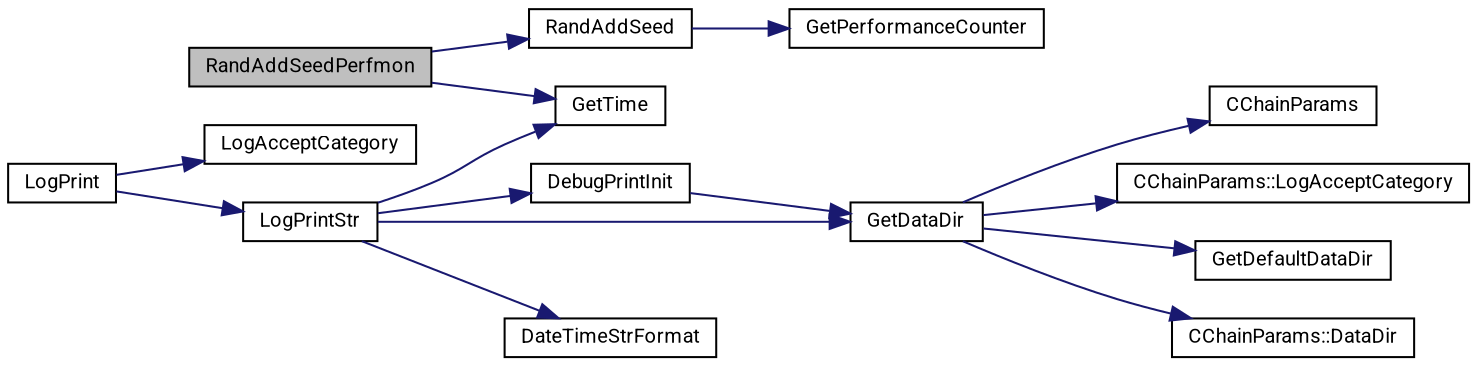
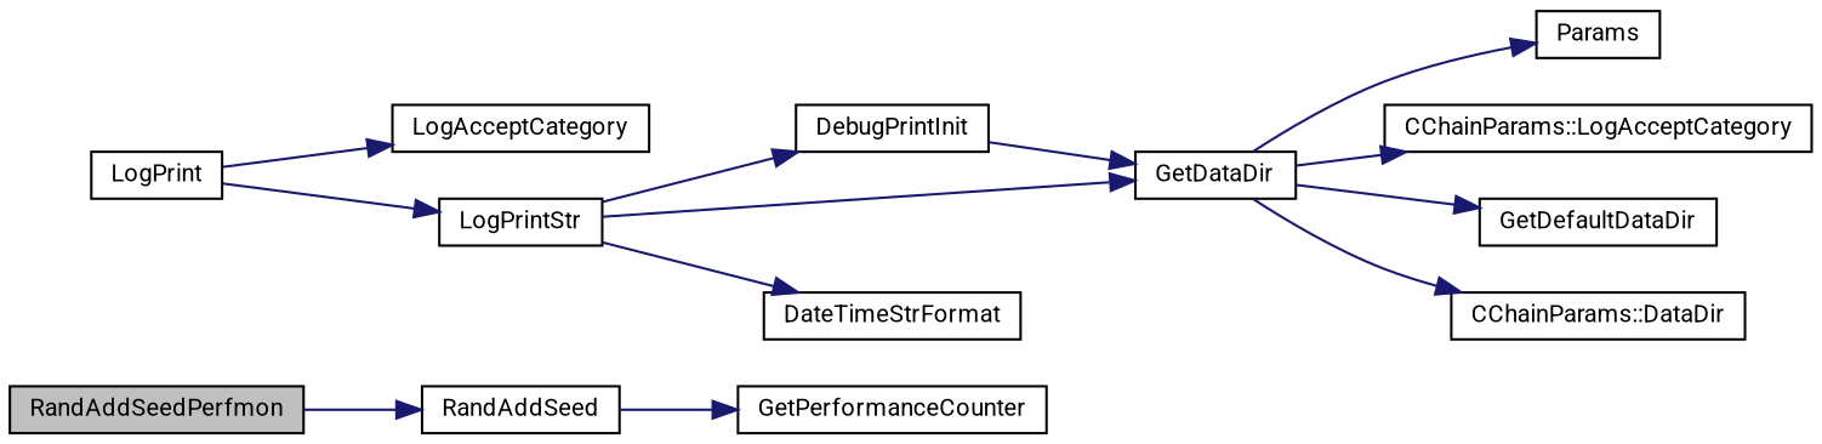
  digraph {
    fontname=Roboto
    rankdir=LR
    node [color=black fillcolor=white fontname=Roboto fontsize=10 shape=record style=filled]
    edge [color=midnightblue fontname=Roboto fontsize=10 labelfontname=Helvetica labelfontsize=10 style=solid]
    n1 [fillcolor=grey75 fontcolor=black height=0.2 label=RandAddSeedPerfmon width=0.4]
    n2 [height=0.2 label=RandAddSeed width=0.4]
-   n3 [height=0.2 label=GetTime width=0.4]
    n4 [height=0.2 label=GetPerformanceCounter width=0.4]
    n5 [height=0.2 label=LogPrint width=0.4]
    n6 [height=0.2 label=LogAcceptCategory width=0.4]
    n7 [height=0.2 label=LogPrintStr width=0.4]
    n8 [height=0.2 label=DebugPrintInit width=0.4]
    n9 [height=0.2 label=GetDataDir width=0.4]
    n10 [height=0.2 label=DateTimeStrFormat width=0.4]
-   n11 [height=0.2 label=CChainParams width=0.4]
+   n11 [height=0.2 label=Params width=0.4]
    n12 [height=0.2 label="CChainParams::LogAcceptCategory" width=0.4]
    n13 [height=0.2 label=GetDefaultDataDir width=0.4]
    n14 [height=0.2 label="CChainParams::DataDir" width=0.4]
    n1 -> n2
-   n1 -> n3
    n2 -> n4
    n5 -> n6
    n5 -> n7
-   n7 -> n3
    n7 -> n8
    n7 -> n9
    n7 -> n10
    n8 -> n9
    n9 -> n11
    n9 -> n12
    n9 -> n13
    n9 -> n14
  }
